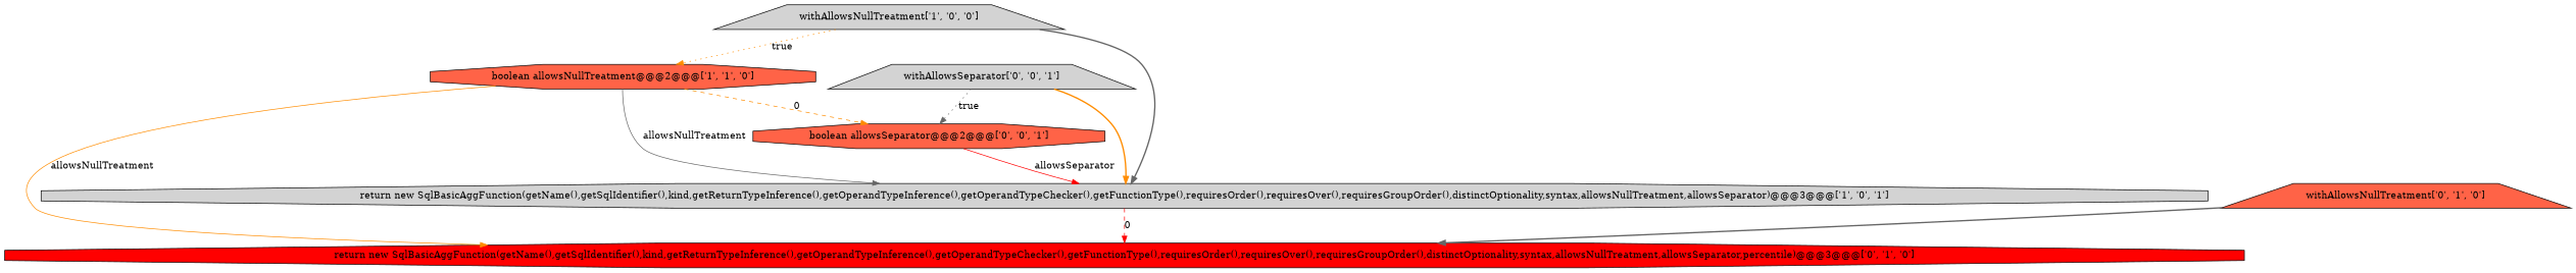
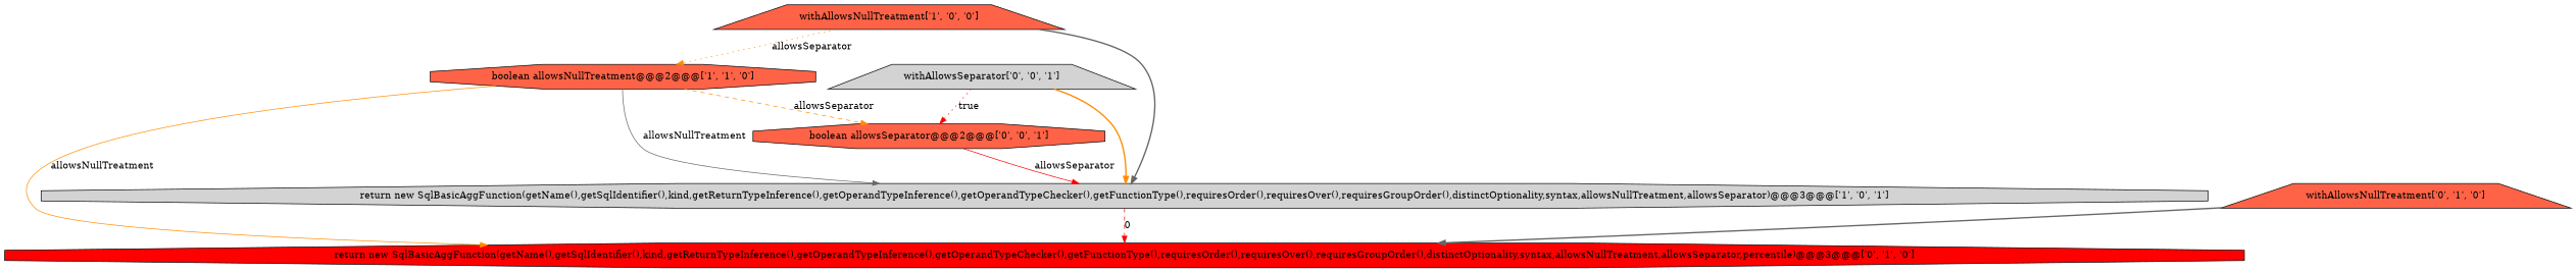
  digraph {
    node [fillcolor=tomato shape=octagon style=filled]
    edge [color=darkorange style=solid]
    n1 [label="boolean allowsNullTreatment@@@2@@@['1', '1', '0']"]
    n2 [fillcolor=lightgray label="return new SqlBasicAggFunction(getName(),getSqlIdentifier(),kind,getReturnTypeInference(),getOperandTypeInference(),getOperandTypeChecker(),getFunctionType(),requiresOrder(),requiresOver(),requiresGroupOrder(),distinctOptionality,syntax,allowsNullTreatment,allowsSeparator)@@@3@@@['1', '0', '1']"]
    n3 [label="boolean allowsSeparator@@@2@@@['0', '0', '1']"]
    n4 [fillcolor=red label="return new SqlBasicAggFunction(getName(),getSqlIdentifier(),kind,getReturnTypeInference(),getOperandTypeInference(),getOperandTypeChecker(),getFunctionType(),requiresOrder(),requiresOver(),requiresGroupOrder(),distinctOptionality,syntax,allowsNullTreatment,allowsSeparator,percentile)@@@3@@@['0', '1', '0']"]
-   n5 [fillcolor=lightgray label="withAllowsNullTreatment['1', '0', '0']" shape=trapezium]
+   n5 [label="withAllowsNullTreatment['1', '0', '0']" shape=trapezium]
    n6 [fillcolor=lightgray label="withAllowsSeparator['0', '0', '1']" shape=trapezium]
    n7 [label="withAllowsNullTreatment['0', '1', '0']" shape=trapezium]
    n1 -> n2 [color=gray40 label=allowsNullTreatment]
-   n1 -> n3 [label=0 style=dashed]
+   n1 -> n3 [label=allowsSeparator style=dashed]
    n1 -> n4 [label=allowsNullTreatment]
    n2 -> n4 [color=red label=0 style=dashed]
    n3 -> n2 [color=red label=allowsSeparator]
-   n5 -> n1 [label=true style=dotted]
+   n5 -> n1 [label=allowsSeparator style=dotted]
    n5 -> n2 [color=gray40 style=bold]
    n6 -> n2 [style=bold]
-   n6 -> n3 [color=gray40 label=true style=dotted]
+   n6 -> n3 [color=red label=true style=dotted]
    n7 -> n4 [color=gray40 style=bold]
  }
